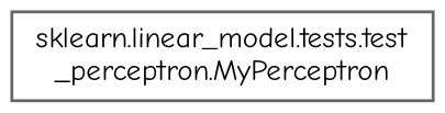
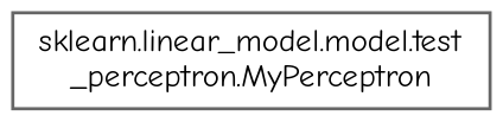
  digraph {
    rankdir=LR
    fontname="Comic Neue"
-   n1 [color=grey40 fillcolor=white fontname="Comic Neue" fontsize=10 height=0.2 label="sklearn.linear_model.tests.test\l_perceptron.MyPerceptron" shape=box style=filled width=0.4]
+   n1 [color=grey40 fillcolor=white fontname="Comic Neue" fontsize=10 height=0.2 label="sklearn.linear_model.model.test\l_perceptron.MyPerceptron" shape=box style=filled width=0.4]
  }
